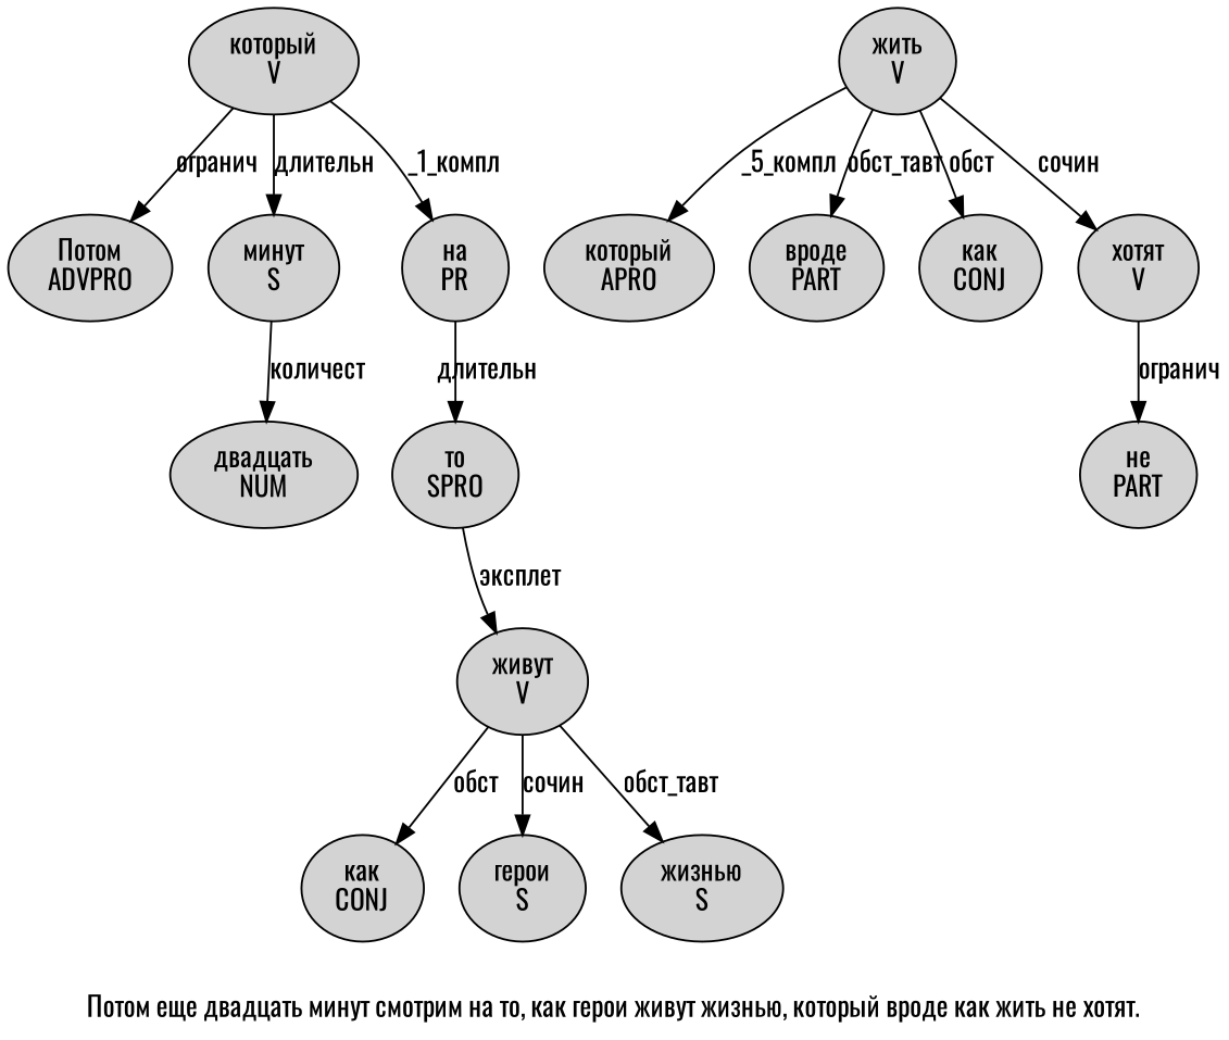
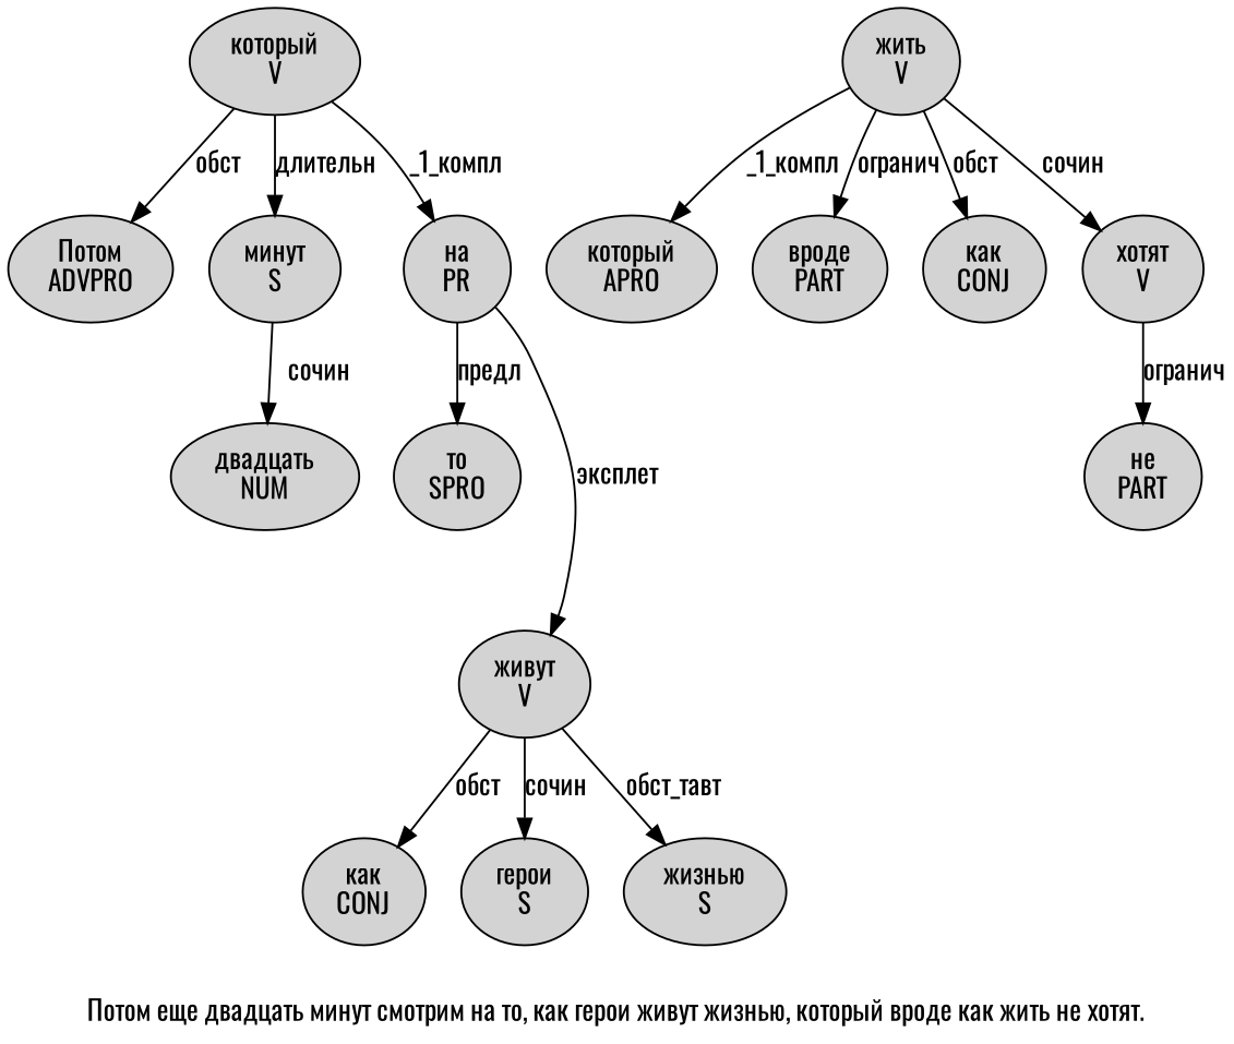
  digraph {
    fontname=Oswald
    label="Потом еще двадцать минут смотрим на то, как герои живут жизнью, который вроде как жить не хотят."
    node [fillcolor=lightgray fontname=Oswald penwidth=1 shape=ellipse style=filled]
    edge [fontname=Oswald]
    n1 [label="Потом\nADVPRO"]
    n2 [label="двадцать\nNUM"]
    n3 [label="минут\nS"]
    n4 [label="который\nV"]
    n5 [label="на\nPR"]
    n6 [label="то\nSPRO"]
    n7 [label="живут\nV"]
    n8 [label="как\nCONJ"]
    n9 [label="герои\nS"]
    n10 [label="жизнью\nS"]
    n11 [label="жить\nV"]
    n12 [label="который\nAPRO"]
    n13 [label="вроде\nPART"]
    n14 [label="как\nCONJ"]
    n15 [label="хотят\nV"]
    n16 [label="не\nPART"]
-   n3 -> n2 [label="количест"]
-   n4 -> n1 [label="огранич"]
+   n3 -> n2 [label="сочин"]
+   n4 -> n1 [label="обст"]
    n4 -> n3 [label="длительн"]
    n4 -> n5 [label="_1_компл"]
-   n5 -> n6 [label="длительн"]
-   n6 -> n7 [label="эксплет"]
+   n5 -> n6 [label="предл"]
+   n5 -> n7 [label="эксплет"]
    n7 -> n8 [label="обст"]
    n7 -> n9 [label="сочин"]
    n7 -> n10 [label="обст_тавт"]
-   n11 -> n12 [label="_5_компл"]
-   n11 -> n13 [label="обст_тавт"]
+   n11 -> n12 [label="_1_компл"]
+   n11 -> n13 [label="огранич"]
    n11 -> n14 [label="обст"]
    n11 -> n15 [label="сочин"]
    n15 -> n16 [label="огранич"]
  }
